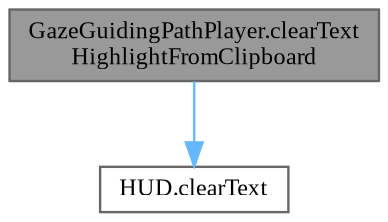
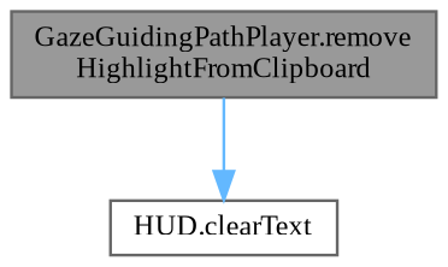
  digraph {
    rankdir=TB
    fontname="Liberation Serif"
    node [fontname="Liberation Serif" fontsize=10 shape=box style=filled]
-   n1 [color=gray40 fillcolor=grey60 fontcolor=black height=0.2 label="GazeGuidingPathPlayer.clearText\lHighlightFromClipboard" width=0.4]
+   n1 [color=gray40 fillcolor=grey60 fontcolor=black height=0.2 label="GazeGuidingPathPlayer.remove\lHighlightFromClipboard" width=0.4]
    n2 [color=grey40 fillcolor=white height=0.2 label="HUD.clearText" width=0.4]
    n1 -> n2 [color=steelblue1 fontname="Liberation Serif" fontsize=10 labelfontname=Helvetica labelfontsize=10 style=solid]
  }
